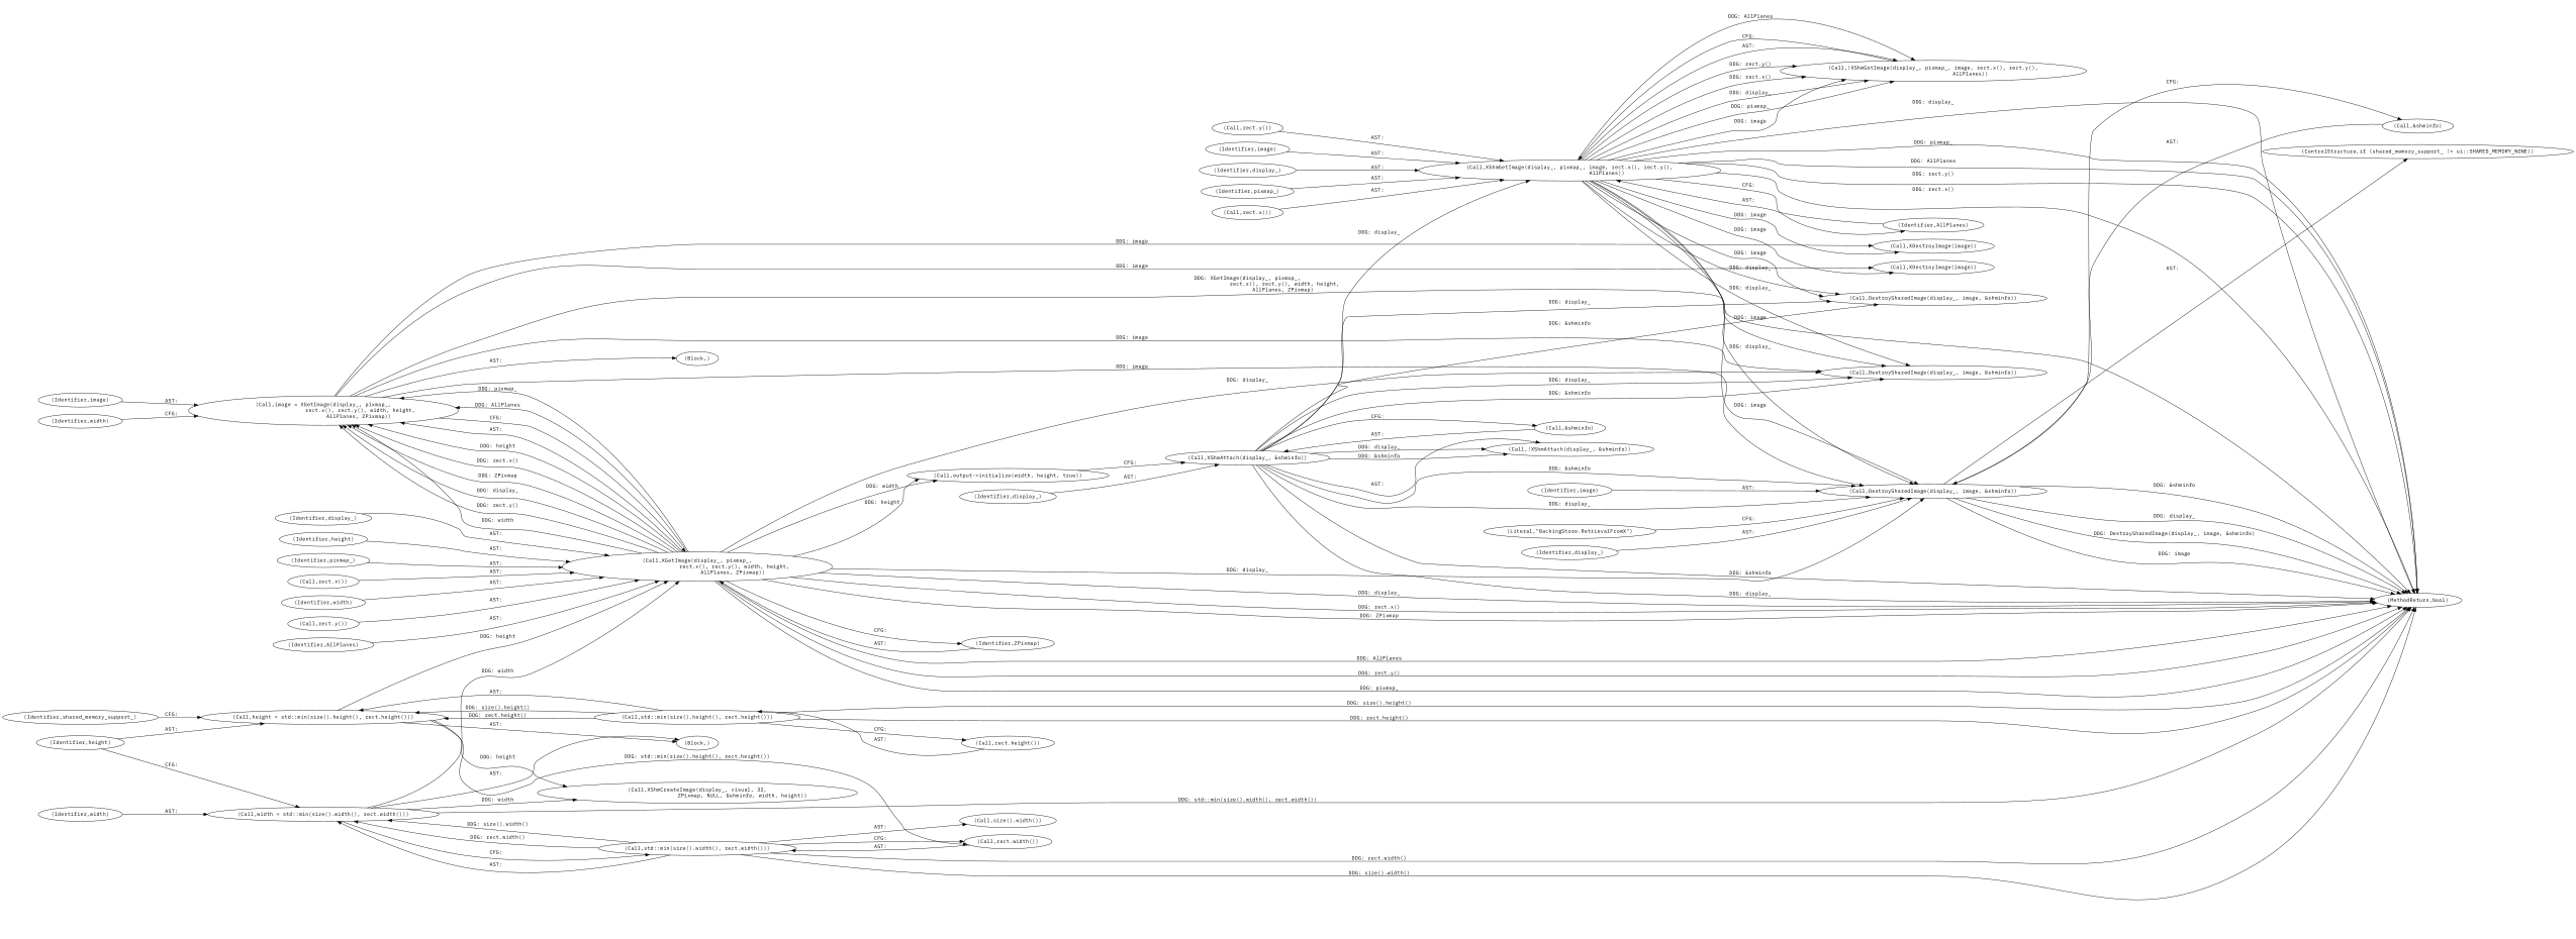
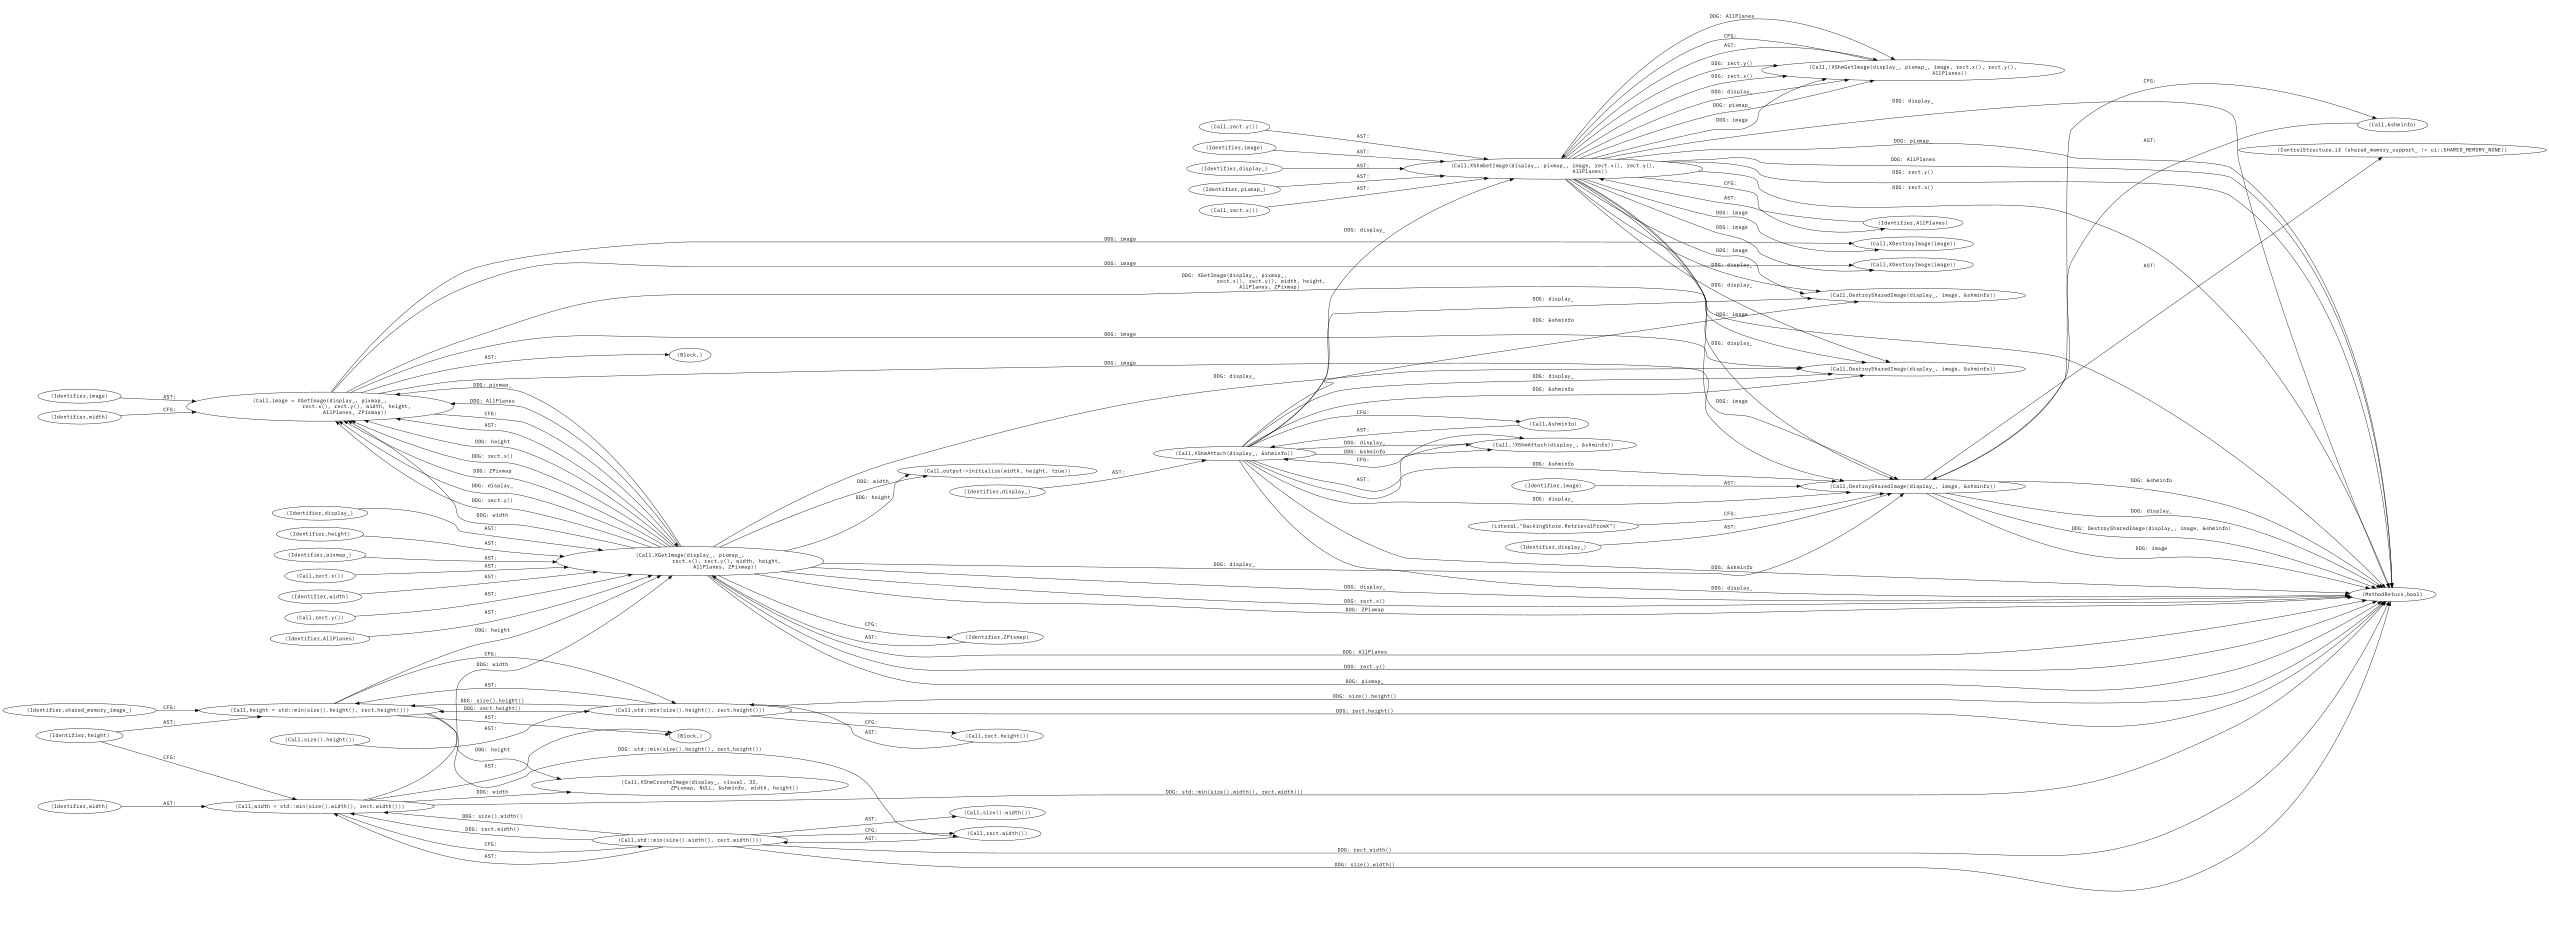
  digraph {
    fontname="IBM Plex Mono"
    rankdir=LR
    node [fontname="IBM Plex Mono"]
    edge [fontname="IBM Plex Mono"]
    n1 [label="(Call,DestroySharedImage(display_, image, &shminfo))"]
    n2 [label="(ControlStructure,if (shared_memory_support_ != ui::SHARED_MEMORY_NONE))"]
    n3 [label="(MethodReturn,bool)"]
    n4 [label="(Call,&shminfo)"]
    n5 [label="(Call,XShmGetImage(display_, pixmap_, image, rect.x(), rect.y(),\n                       AllPlanes))"]
    n6 [label="(Identifier,AllPlanes)"]
    n7 [label="(Call,XDestroyImage(image))"]
    n8 [label="(Call,!XShmGetImage(display_, pixmap_, image, rect.x(), rect.y(),\n                       AllPlanes))"]
    n9 [label="(Call,DestroySharedImage(display_, image, &shminfo))"]
    n10 [label="(Call,DestroySharedImage(display_, image, &shminfo))"]
    n11 [label="(Call,XDestroyImage(image))"]
    n12 [label="(Call,XShmAttach(display_, &shminfo))"]
    n13 [label="(Call,&shminfo)"]
    n14 [label="(Call,!XShmAttach(display_, &shminfo))"]
    n15 [label="(Call,XGetImage(display_, pixmap_,\n                       rect.x(), rect.y(), width, height,\n                      AllPlanes, ZPixmap))"]
    n16 [label="(Call,image = XGetImage(display_, pixmap_,\n                       rect.x(), rect.y(), width, height,\n                      AllPlanes, ZPixmap))"]
    n17 [label="(Identifier,ZPixmap)"]
    n18 [label="(Call,output->initialize(width, height, true))"]
    n19 [label="(Block,)"]
    n20 [label="(Call,width = std::min(size().width(), rect.width()))"]
    n21 [label="(Call,std::min(size().width(), rect.width()))"]
    n22 [label="(Call,XShmCreateImage(display_, visual, 32,\n                            ZPixmap, NULL, &shminfo, width, height))"]
    n23 [label="(Block,)"]
    n24 [label="(Call,rect.width())"]
    n25 [label="(Call,size().width())"]
    n26 [label="(Call,height = std::min(size().height(), rect.height()))"]
    n27 [label="(Call,std::min(size().height(), rect.height()))"]
    n28 [label="(Call,rect.height())"]
    n29 [label="(Identifier,display_)"]
    n30 [label="(Identifier,height)"]
    n31 [label="(Identifier,height)"]
    n32 [label="(Identifier,display_)"]
    n33 [label="(Identifier,width)"]
    n34 [label="(Identifier,pixmap_)"]
    n35 [label="(Call,rect.x())"]
    n36 [label="(Identifier,image)"]
    n37 [label="(Identifier,image)"]
    n38 [label="(Identifier,image)"]
+   n39 [label="(Call,size().height())"]
    n40 [label="(Literal,\"BackingStore.RetrievalFromX\")"]
    n41 [label="(Identifier,display_)"]
    n42 [label="(Identifier,pixmap_)"]
    n43 [label="(Identifier,width)"]
    n44 [label="(Identifier,width)"]
    n45 [label="(Call,rect.y())"]
    n46 [label="(Identifier,AllPlanes)"]
-   n47 [label="(Identifier,shared_memory_support_)"]
+   n47 [label="(Identifier,shared_memory_image_)"]
    n48 [label="(Identifier,display_)"]
    n49 [label="(Call,rect.x())"]
    n50 [label="(Call,rect.y())"]
    n1 -> n2 [label="AST: "]
    n1 -> n3 [label="DDG: &shminfo"]
    n1 -> n3 [label="DDG: display_"]
    n1 -> n3 [label="DDG: DestroySharedImage(display_, image, &shminfo)"]
    n1 -> n3 [label="DDG: image"]
    n1 -> n4 [label="CFG: "]
    n4 -> n1 [label="AST: "]
    n5 -> n1 [label="DDG: display_"]
    n5 -> n1 [label="DDG: image"]
    n5 -> n3 [label="DDG: display_"]
    n5 -> n3 [label="DDG: pixmap_"]
    n5 -> n3 [label="DDG: AllPlanes"]
    n5 -> n3 [label="DDG: rect.y()"]
    n5 -> n3 [label="DDG: rect.x()"]
    n5 -> n6 [label="CFG: "]
    n5 -> n7 [label="DDG: image"]
    n5 -> n8 [label="AST: "]
    n5 -> n8 [label="DDG: rect.y()"]
    n5 -> n8 [label="DDG: rect.x()"]
    n5 -> n8 [label="DDG: display_"]
    n5 -> n8 [label="DDG: pixmap_"]
    n5 -> n8 [label="DDG: image"]
    n5 -> n8 [label="DDG: AllPlanes"]
    n5 -> n9 [label="DDG: display_"]
    n5 -> n9 [label="DDG: image"]
    n5 -> n10 [label="DDG: display_"]
    n5 -> n10 [label="DDG: image"]
    n5 -> n11 [label="DDG: image"]
    n6 -> n5 [label="AST: "]
    n8 -> n5 [label="CFG: "]
    n12 -> n1 [label="DDG: display_"]
    n12 -> n1 [label="DDG: &shminfo"]
    n12 -> n3 [label="DDG: &shminfo"]
    n12 -> n3 [label="DDG: display_"]
    n12 -> n5 [label="DDG: display_"]
    n12 -> n9 [label="DDG: display_"]
    n12 -> n9 [label="DDG: &shminfo"]
    n12 -> n10 [label="DDG: display_"]
    n12 -> n10 [label="DDG: &shminfo"]
    n12 -> n13 [label="CFG: "]
    n12 -> n14 [label="AST: "]
    n12 -> n14 [label="DDG: display_"]
    n12 -> n14 [label="DDG: &shminfo"]
    n13 -> n12 [label="AST: "]
-   n18 -> n12 [label="CFG: "]
+   n14 -> n12 [label="CFG: "]
    n15 -> n1 [label="DDG: display_"]
    n15 -> n3 [label="DDG: display_"]
    n15 -> n3 [label="DDG: rect.x()"]
    n15 -> n3 [label="DDG: ZPixmap"]
    n15 -> n3 [label="DDG: AllPlanes"]
    n15 -> n3 [label="DDG: rect.y()"]
    n15 -> n3 [label="DDG: pixmap_"]
    n15 -> n10 [label="DDG: display_"]
    n15 -> n16 [label="AST: "]
    n15 -> n16 [label="DDG: height"]
    n15 -> n16 [label="DDG: rect.x()"]
    n15 -> n16 [label="DDG: ZPixmap"]
    n15 -> n16 [label="DDG: display_"]
    n15 -> n16 [label="DDG: rect.y()"]
    n15 -> n16 [label="DDG: width"]
    n15 -> n16 [label="DDG: pixmap_"]
    n15 -> n16 [label="DDG: AllPlanes"]
    n15 -> n17 [label="CFG: "]
    n15 -> n18 [label="DDG: width"]
    n15 -> n18 [label="DDG: height"]
    n16 -> n1 [label="DDG: image"]
    n16 -> n3 [label="DDG: XGetImage(display_, pixmap_,\n                       rect.x(), rect.y(), width, height,\n                      AllPlanes, ZPixmap)"]
    n16 -> n7 [label="DDG: image"]
    n16 -> n10 [label="DDG: image"]
    n16 -> n11 [label="DDG: image"]
    n16 -> n15 [label="CFG: "]
    n16 -> n19 [label="AST: "]
    n17 -> n15 [label="AST: "]
    n20 -> n3 [label="DDG: std::min(size().width(), rect.width())"]
    n20 -> n15 [label="DDG: width"]
    n20 -> n21 [label="CFG: "]
    n20 -> n22 [label="DDG: width"]
    n20 -> n23 [label="AST: "]
    n21 -> n3 [label="DDG: rect.width()"]
    n21 -> n3 [label="DDG: size().width()"]
    n21 -> n20 [label="AST: "]
    n21 -> n20 [label="DDG: size().width()"]
    n21 -> n20 [label="DDG: rect.width()"]
    n21 -> n24 [label="CFG: "]
    n21 -> n25 [label="AST: "]
    n24 -> n21 [label="AST: "]
    n26 -> n15 [label="DDG: height"]
    n26 -> n22 [label="DDG: height"]
    n26 -> n23 [label="AST: "]
    n26 -> n24 [label="DDG: std::min(size().height(), rect.height())"]
+   n26 -> n27 [label="CFG: "]
    n27 -> n3 [label="DDG: size().height()"]
    n27 -> n3 [label="DDG: rect.height()"]
    n27 -> n26 [label="AST: "]
    n27 -> n26 [label="DDG: size().height()"]
    n27 -> n26 [label="DDG: rect.height()"]
    n27 -> n28 [label="CFG: "]
    n28 -> n27 [label="AST: "]
    n29 -> n15 [label="AST: "]
    n30 -> n15 [label="AST: "]
    n31 -> n20 [label="CFG: "]
    n31 -> n26 [label="AST: "]
    n32 -> n12 [label="AST: "]
    n33 -> n20 [label="AST: "]
    n34 -> n15 [label="AST: "]
    n35 -> n15 [label="AST: "]
    n36 -> n5 [label="AST: "]
    n37 -> n16 [label="AST: "]
    n38 -> n1 [label="AST: "]
+   n39 -> n27 [label="AST: "]
    n40 -> n1 [label="CFG: "]
    n41 -> n5 [label="AST: "]
    n42 -> n5 [label="AST: "]
    n43 -> n16 [label="CFG: "]
    n44 -> n15 [label="AST: "]
    n45 -> n15 [label="AST: "]
    n46 -> n15 [label="AST: "]
    n47 -> n26 [label="CFG: "]
    n48 -> n1 [label="AST: "]
    n49 -> n5 [label="AST: "]
    n50 -> n5 [label="AST: "]
  }
